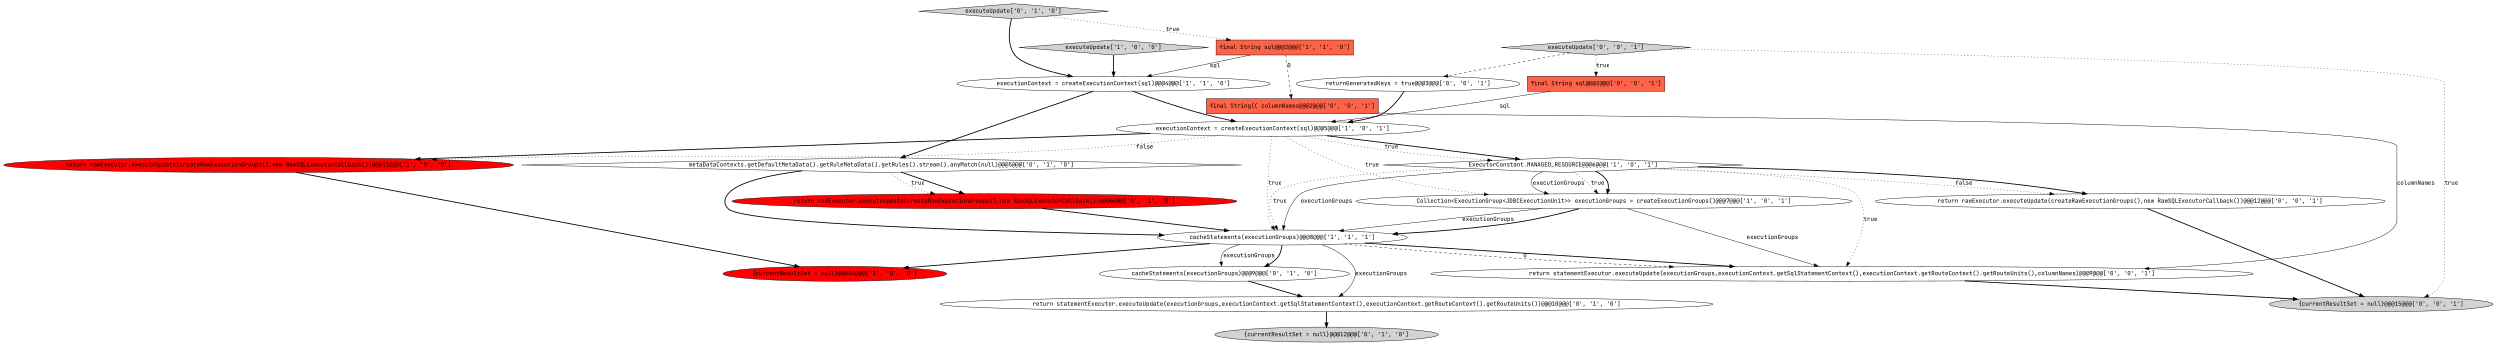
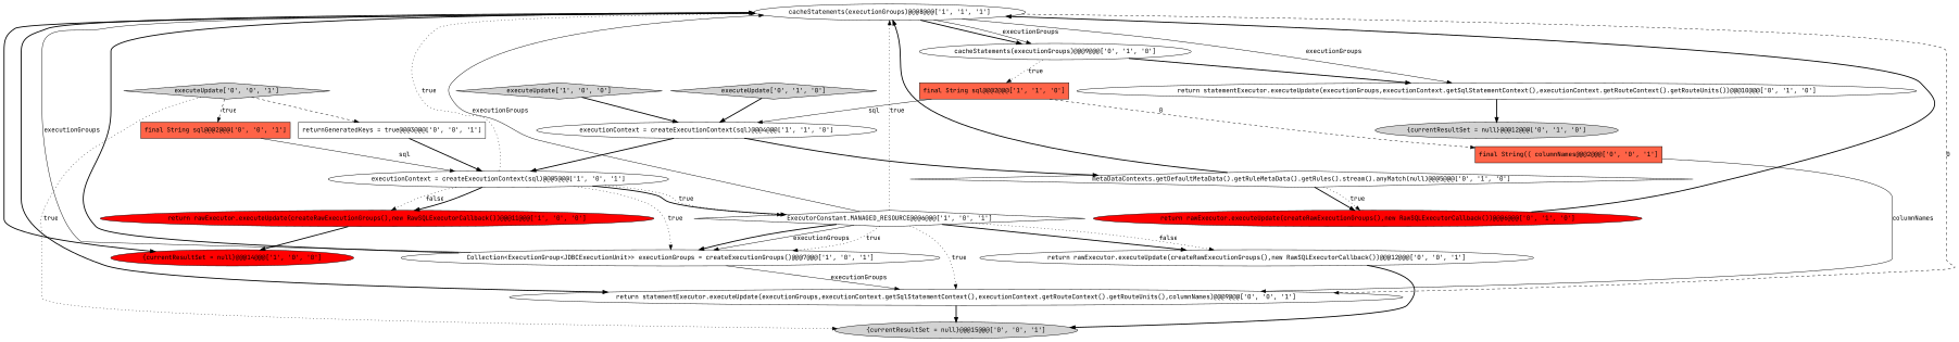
  digraph {
    fontname="JetBrains Mono"
    node [fillcolor=white fontname="JetBrains Mono" shape=ellipse style=filled]
    edge [fontname="JetBrains Mono" style=bold]
    n1 [fillcolor=red label="{currentResultSet = null}@@@14@@@['1', '0', '0']"]
    n2 [label="ExecutorConstant.MANAGED_RESOURCE@@@6@@@['1', '0', '1']" shape=diamond]
    n3 [label="cacheStatements(executionGroups)@@@8@@@['1', '1', '1']"]
    n4 [label="return statementExecutor.executeUpdate(executionGroups,executionContext.getSqlStatementContext(),executionContext.getRouteContext().getRouteUnits(),columnNames)@@@9@@@['0', '0', '1']"]
    n5 [label="Collection<ExecutionGroup<JDBCExecutionUnit>> executionGroups = createExecutionGroups()@@@7@@@['1', '0', '1']"]
    n6 [label="return rawExecutor.executeUpdate(createRawExecutionGroups(),new RawSQLExecutorCallback())@@@12@@@['0', '0', '1']"]
    n7 [label="return statementExecutor.executeUpdate(executionGroups,executionContext.getSqlStatementContext(),executionContext.getRouteContext().getRouteUnits())@@@10@@@['0', '1', '0']"]
    n8 [label="cacheStatements(executionGroups)@@@9@@@['0', '1', '0']"]
    n9 [fillcolor=lightgray label="{currentResultSet = null}@@@15@@@['0', '0', '1']"]
    n10 [fillcolor=tomato label="final String sql@@@2@@@['0', '0', '1']" shape=box]
    n11 [label="executionContext = createExecutionContext(sql)@@@5@@@['1', '0', '1']"]
    n12 [fillcolor=red label="return rawExecutor.executeUpdate(createRawExecutionGroups(),new RawSQLExecutorCallback())@@@11@@@['1', '0', '0']"]
    n13 [fillcolor=lightgray label="{currentResultSet = null}@@@12@@@['0', '1', '0']"]
    n14 [fillcolor=red label="return rawExecutor.executeUpdate(createRawExecutionGroups(),new RawSQLExecutorCallback())@@@6@@@['0', '1', '0']"]
-   n15 [label="returnGeneratedKeys = true@@@3@@@['0', '0', '1']"]
+   n15 [label="returnGeneratedKeys = true@@@3@@@['0', '0', '1']" shape=box]
    n16 [fillcolor=tomato label="final String(( columnNames@@@2@@@['0', '0', '1']" shape=box]
    n17 [fillcolor=lightgray label="executeUpdate['0', '0', '1']" shape=diamond]
    n18 [fillcolor=lightgray label="executeUpdate['0', '1', '0']" shape=diamond]
    n19 [label="executionContext = createExecutionContext(sql)@@@4@@@['1', '1', '0']"]
    n20 [fillcolor=tomato label="final String sql@@@2@@@['1', '1', '0']" shape=box]
    n21 [label="metaDataContexts.getDefaultMetaData().getRuleMetaData().getRules().stream().anyMatch(null)@@@5@@@['0', '1', '0']" shape=diamond]
    n22 [fillcolor=lightgray label="executeUpdate['1', '0', '0']" shape=diamond]
    n2 -> n3 [label=executionGroups style=solid]
    n2 -> n3 [label=true style=dotted]
    n2 -> n4 [label=true style=dotted]
    n2 -> n5 [label=executionGroups style=solid]
    n2 -> n5 [label=true style=dotted]
    n2 -> n5
    n2 -> n6 [label=false style=dotted]
    n2 -> n6
    n3 -> n1
    n3 -> n4
    n3 -> n4 [label=0 style=dashed]
    n3 -> n7 [label=executionGroups style=solid]
    n3 -> n8
    n3 -> n8 [label=executionGroups style=solid]
    n4 -> n9
    n5 -> n3 [label=executionGroups style=solid]
    n5 -> n3
    n5 -> n4 [label=executionGroups style=solid]
    n6 -> n9
    n7 -> n13
    n8 -> n7
    n10 -> n11 [label=sql style=solid]
    n11 -> n2
    n11 -> n2 [label=true style=dotted]
    n11 -> n3 [label=true style=dotted]
    n11 -> n5 [label=true style=dotted]
    n11 -> n12 [label=false style=dotted]
    n11 -> n12
    n12 -> n1
    n14 -> n3
    n15 -> n11
    n16 -> n4 [label=columnNames style=solid]
    n17 -> n9 [label=true style=dotted]
-   n17 -> n10 [label=true style=dotted]
+   n17 -> n10 [label=true style=dashed]
    n17 -> n15 [style=dashed]
    n18 -> n19
-   n18 -> n20 [label=true style=dotted]
+   n8 -> n20 [label=true style=dotted]
    n19 -> n11
    n19 -> n21
    n20 -> n16 [label=0 style=dashed]
    n20 -> n19 [label=sql style=solid]
    n21 -> n3
    n21 -> n14
    n21 -> n14 [label=true style=dotted]
    n22 -> n19
  }
